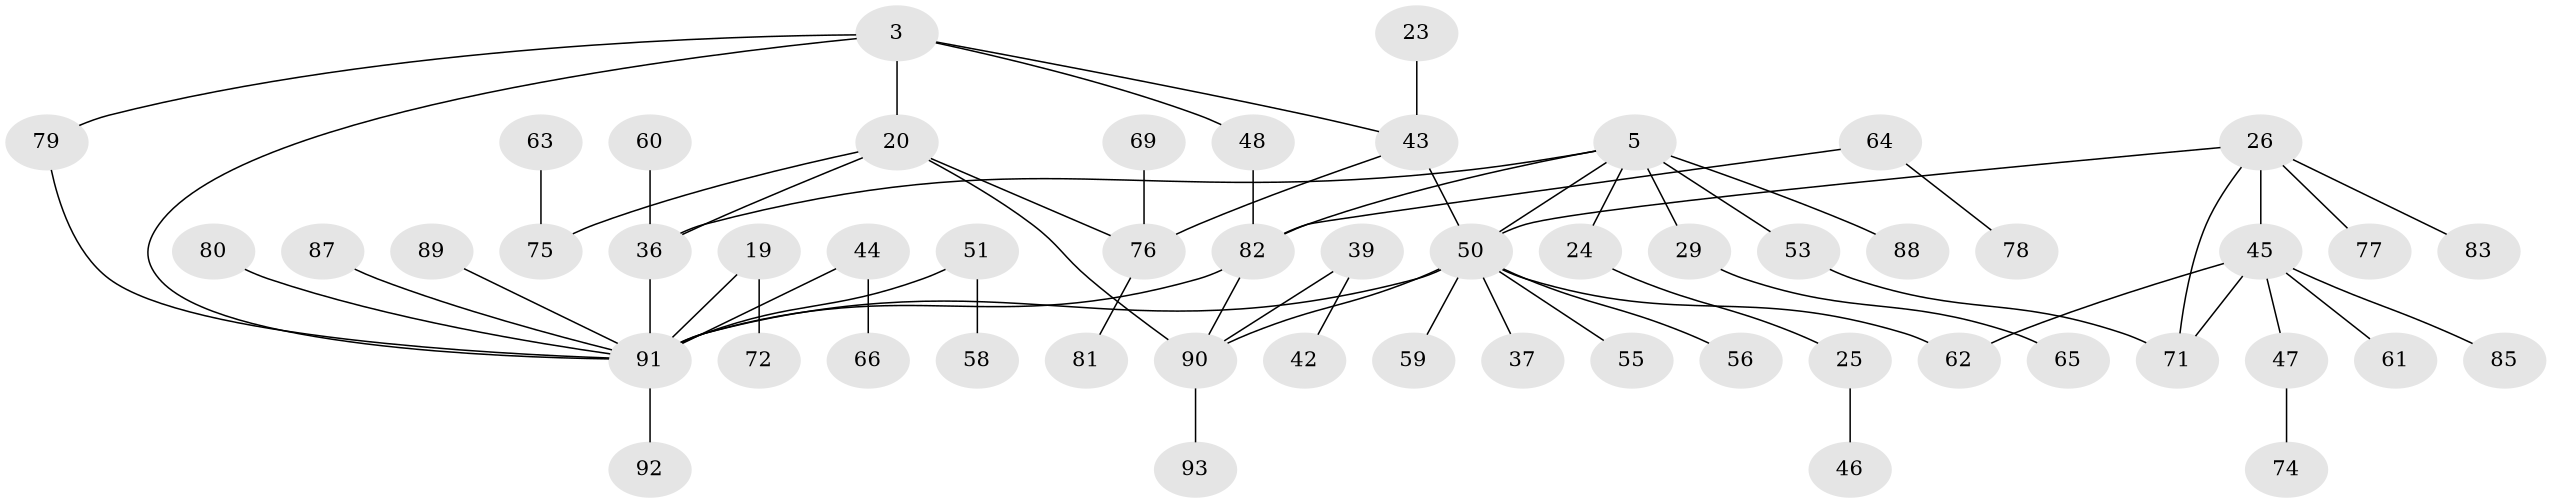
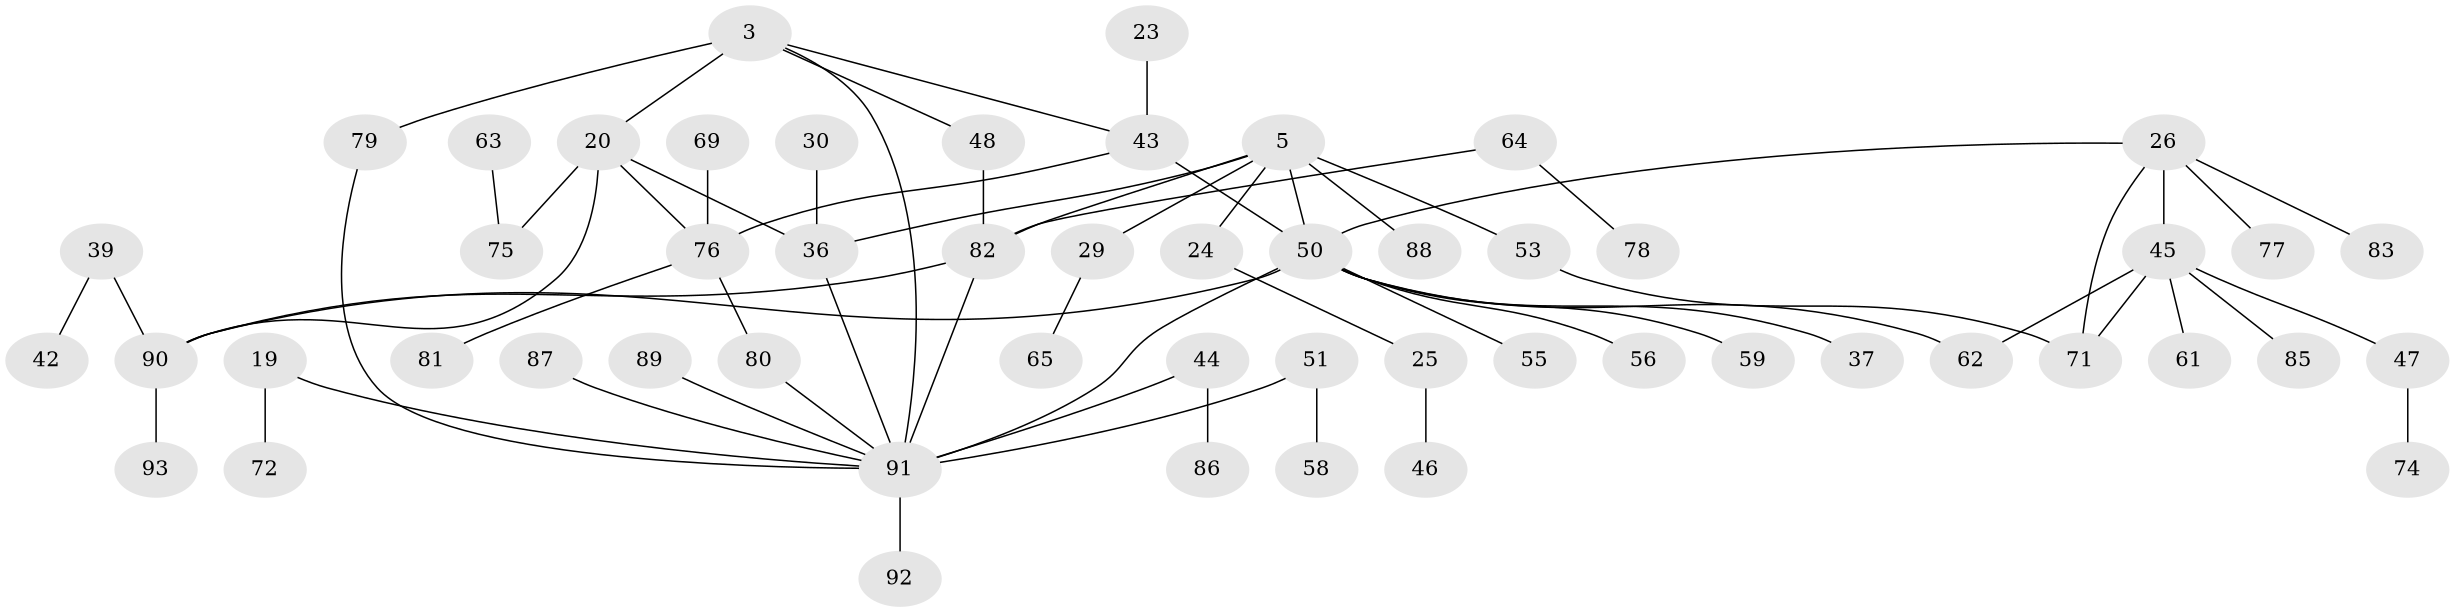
  graph {
    node [color=gray90 style=filled]
    20 [super="+2"]
    36 [super="+16"]
    75 [super="+37"]
    76 [super="+49+60"]
    90 [super="+68+27+34+38+73"]
    3
    43 [super="+4"]
    48
    79 [super="+13"]
    91 [super="+18+54+66"]
    50 [super="+6+28+33+35"]
    82 [super="+41"]
    92
    5
    24
    29
    53 [super="+9"]
    88
    25
    65
    62 [super="+57"]
    55
    56
    59 [super="+11"]
    n25 [label=37]
    71 [super="+40+70"]
    19
    72
    80
    81
    93
    23
    46
    45 [super="+32"]
    47
    61
    85
    26
    77
    83
-   30 [label=60]
+   30
    39
    42
    44
-   86 [label=66]
+   86
    74
    51
    58
    63
    64
    78
    69
    87
    89
    20 -- 36
    20 -- 75
    20 -- 76
    20 -- 90
    36 -- 91
+   76 -- 80
    76 -- 81
    90 -- 93
    3 -- 20 [weight=2]
    3 -- 43
    3 -- 48
    3 -- 79
    3 -- 91
    43 -- 76
    43 -- 50 [weight=2]
    48 -- 82
    79 -- 91
    91 -- 92
    50 -- 90
    50 -- 91 [weight=2]
    50 -- 62
    50 -- 55
    50 -- 56
    50 -- 59
    50 -- n25
    82 -- 90
    82 -- 91 [weight=2]
    5 -- 36
    5 -- 50
    5 -- 82
    5 -- 24
    5 -- 29
    5 -- 53 [weight=2]
    5 -- 88
    24 -- 25
    29 -- 65
    53 -- 71
    25 -- 46
    19 -- 91
    19 -- 72
    80 -- 91
    23 -- 43
    45 -- 62
    45 -- 71
    45 -- 47
    45 -- 61
    45 -- 85
    47 -- 74
    26 -- 50
    26 -- 71
    26 -- 45 [weight=2]
    26 -- 77
    26 -- 83
    30 -- 36
    39 -- 90
    39 -- 42
    44 -- 91
    44 -- 86
    51 -- 91
    51 -- 58
    63 -- 75
    64 -- 82
    64 -- 78
    69 -- 76
    87 -- 91
    89 -- 91
  }
